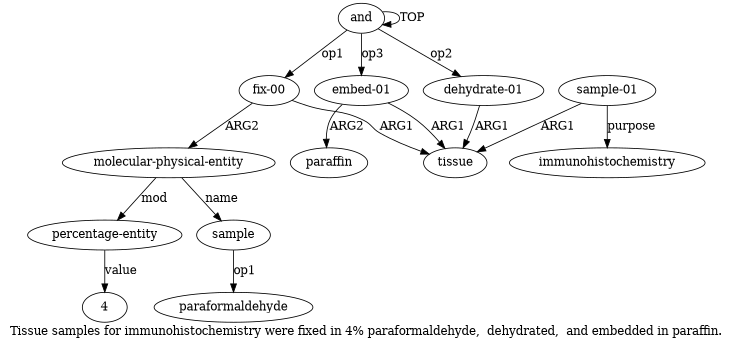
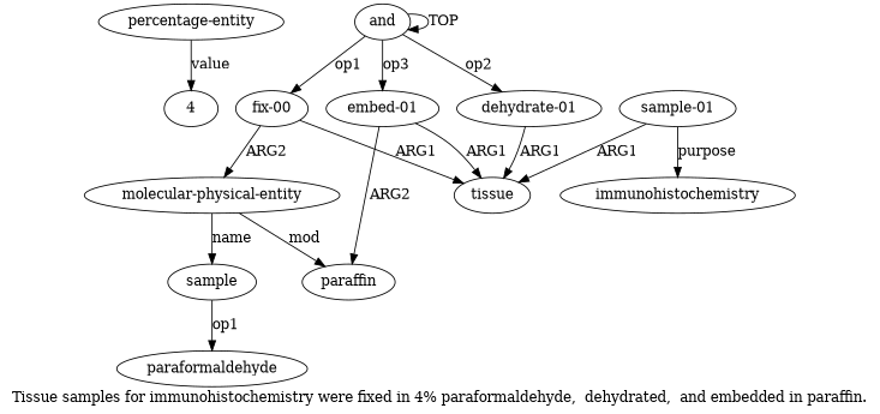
  digraph {
    label="Tissue samples for immunohistochemistry were fixed in 4% paraformaldehyde,  dehydrated,  and embedded in paraffin."
    node [color=black gold_ind=-1 test_ind=-1]
    edge [color=black gold_label=ARG1 test_label=ARG1]
    n1 [gold_label=4 label=4 test_label=4]
    n2 [gold_ind=10 gold_label=paraffin label=paraffin test_ind=10 test_label=paraffin]
    n3 [gold_label=paraformaldehyde label=paraformaldehyde test_label=paraformaldehyde]
    n4 [gold_ind=1 gold_label="fix-00" label="fix-00" test_ind=1 test_label="fix-00"]
    n5 [gold_ind=2 gold_label=tissue label=tissue test_ind=2 test_label=tissue]
    n6 [gold_ind=5 gold_label="molecular-physical-entity" label="molecular-physical-entity" test_ind=5 test_label="molecular-physical-entity"]
    n7 [gold_ind=7 gold_label="percentage-entity" label="percentage-entity" test_ind=7 test_label="percentage-entity"]
    n8 [gold_ind=6 gold_label=name label=sample test_ind=6 test_label=name]
    n9 [gold_ind=0 gold_label=and label=and test_ind=0 test_label=and]
    n10 [gold_ind=9 gold_label="embed-01" label="embed-01" test_ind=9 test_label="embed-01"]
    n11 [gold_ind=8 gold_label="dehydrate-01" label="dehydrate-01" test_ind=8 test_label="dehydrate-01"]
    n12 [gold_ind=3 gold_label="sample-01" label="sample-01" test_ind=3 test_label="sample-01"]
    n13 [gold_ind=4 gold_label=immunohistochemistry label=immunohistochemistry test_ind=4 test_label=immunohistochemistry]
    n4 -> n5 [label=ARG1]
    n4 -> n6 [gold_label=ARG2 label=ARG2 test_label=ARG2]
-   n6 -> n7 [gold_label=mod label=mod test_label=mod]
+   n6 -> n2 [gold_label=mod label=mod test_label=mod]
    n6 -> n8 [gold_label=name label=name test_label=name]
    n7 -> n1 [gold_label=value label=value test_label=value]
    n8 -> n3 [gold_label=op1 label=op1 test_label=op1]
    n9 -> n4 [gold_label=op1 label=op1 test_label=op1]
    n9 -> n9 [gold_label=TOP label=TOP test_label=TOP]
    n9 -> n10 [gold_label=op3 label=op3 test_label=op3]
    n9 -> n11 [gold_label=op2 label=op2 test_label=op2]
    n10 -> n2 [gold_label=ARG2 label=ARG2 test_label=ARG2]
    n10 -> n5 [label=ARG1]
    n11 -> n5 [label=ARG1]
    n12 -> n5 [label=ARG1]
    n12 -> n13 [gold_label=purpose label=purpose test_label=purpose]
  }
